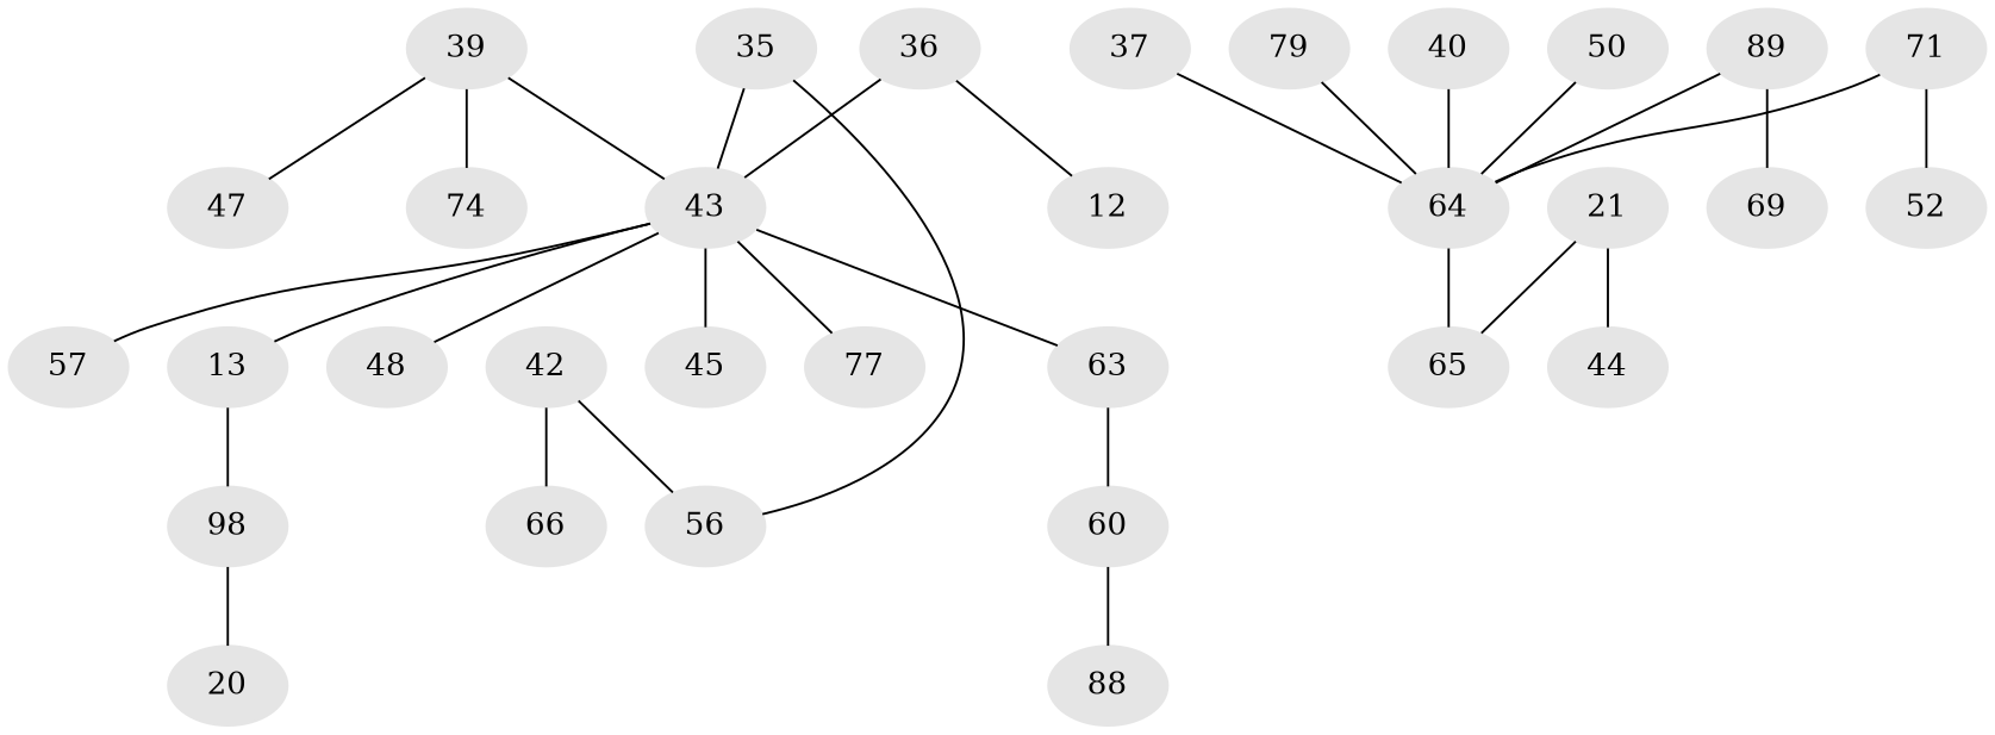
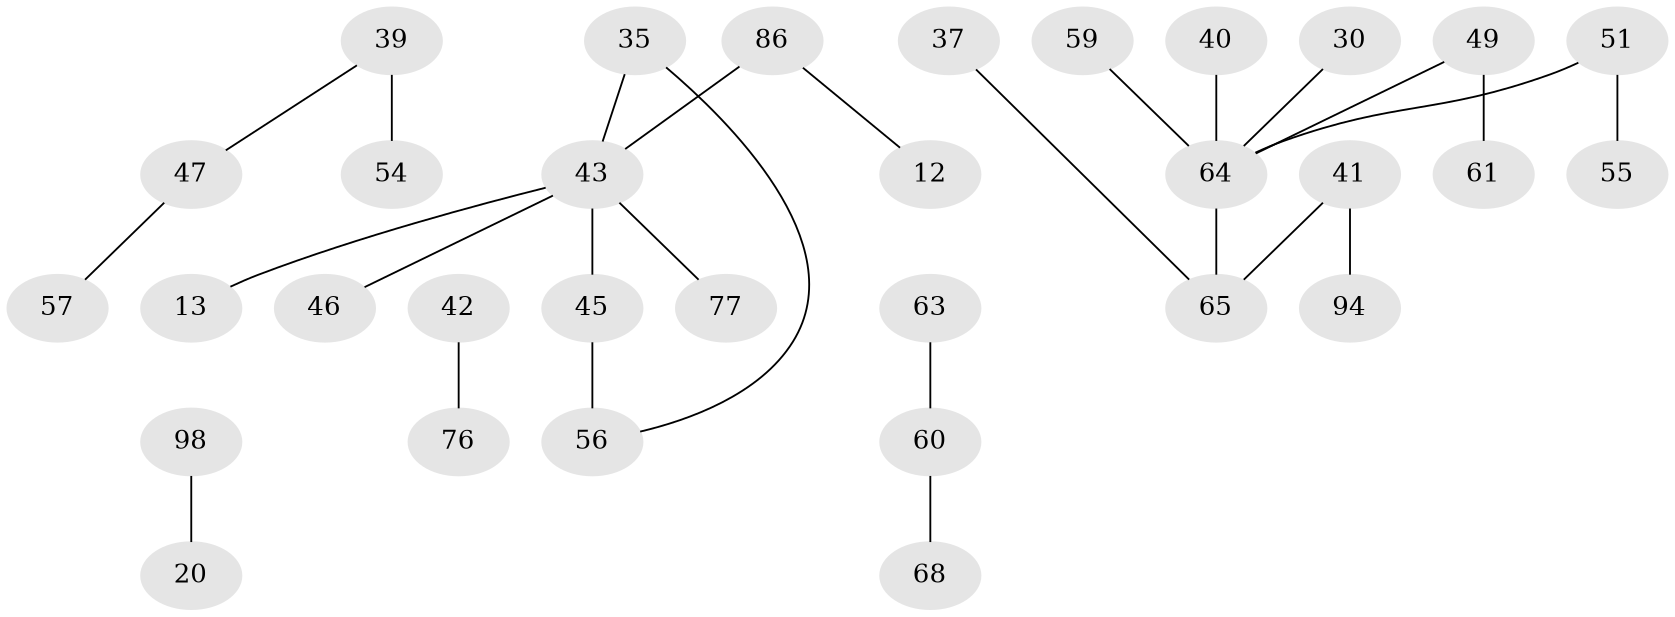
  graph {
    node [color=gray90 style=filled]
    43 [super="+4+7+3+13+40+10+38+29+18+30+31"]
    45
-   46 [label=48]
+   46
    n4 [label=13]
    57
    63
    n7 [label=77]
    35
    56 [super="+21+28"]
-   36
+   36 [label=86]
    n11 [label=12]
    64 [super="+23+20+14+17+25+32"]
    65
    37
    39
    47
-   54 [label=74]
-   41 [label=21]
-   44
+   54
+   41
+   44 [label=94]
    42
-   66
+   66 [label=76]
    n22 [label=98]
    60
-   68 [label=88]
+   68
    n25 [label=40 super="+33"]
-   49 [super="+24+26" label=89]
-   69
-   50
-   51 [label=71]
-   55 [label=52]
+   49 [super="+24+26"]
+   69 [label=61]
+   50 [label=30]
+   51
+   55
    n31 [label=20]
-   59 [label=79]
+   59
    43 -- 45
    43 -- 46
    43 -- n4
-   43 -- 57
-   43 -- 63
+   47 -- 57
    43 -- n7
-   n4 -- n22
    63 -- 60
    35 -- 43
    35 -- 56
    36 -- 43
    36 -- n11
    64 -- 65
-   37 -- 64
-   39 -- 43
+   37 -- 65
    39 -- 47
    39 -- 54
    41 -- 65
    41 -- 44
-   42 -- 56
+   45 -- 56
    42 -- 66
    n22 -- n31
    60 -- 68
    n25 -- 64
    49 -- 64
    49 -- 69
    50 -- 64
    51 -- 64
    51 -- 55
    59 -- 64
  }
